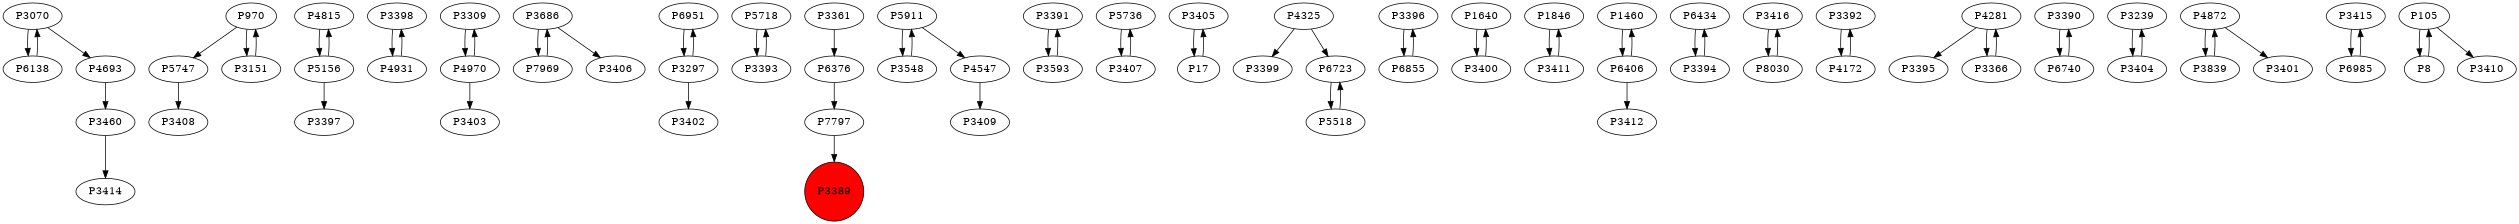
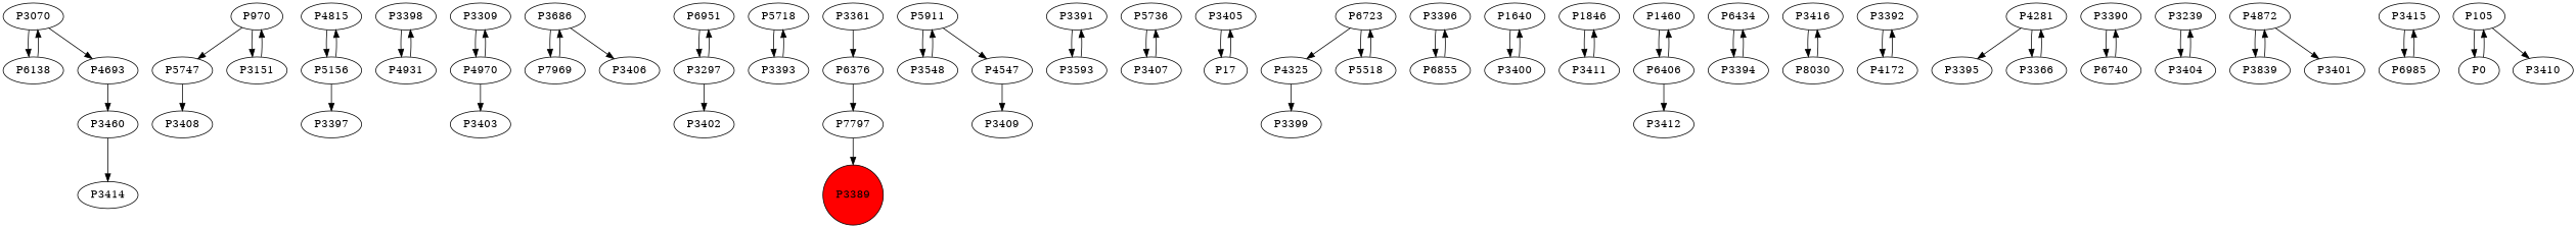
  digraph {
    P3460
    P3414
    P970
    P5747
    P3151
    P3408
    P4815
    P5156
    P3397
    P3398
    P4931
    P3309
    P4970
    P3403
    P3686
    P7969
    P3406
    P6951
    P3297
    P3402
    P5718
    P3393
    P3361
    P6376
    P7797
    P3389 [fillcolor=red shape=circle style=filled]
    P3070
    P6138
    P4693
    P5911
    P3548
    P4547
    P3409
    P3391
    P3593
    P5736
    P3407
    P3405
    P17
    P4325
    P3399
    P3396
    P6855
    P1640
    P3400
    n46 [label=P1846]
    P3411
    P1460
    P6406
    P3412
    P6723
    P5518
    P6434
    P3394
    P3416
    P8030
    P3392
    P4172
    P4281
    P3395
    P3366
    P3390
    P6740
    P3239
    P3404
    P4872
    P3839
    P3401
    P3415
    P6985
    P105
-   P0 [label=P8]
+   P0
    P3410
    P3460 -> P3414
    P970 -> P5747
    P970 -> P3151
    P5747 -> P3408
    P3151 -> P970
    P4815 -> P5156
    P5156 -> P4815
    P5156 -> P3397
    P3398 -> P4931
    P4931 -> P3398
    P3309 -> P4970
    P4970 -> P3309
    P4970 -> P3403
    P3686 -> P7969
    P3686 -> P3406
    P7969 -> P3686
    P6951 -> P3297
    P3297 -> P6951
    P3297 -> P3402
    P5718 -> P3393
    P3393 -> P5718
    P3361 -> P6376
    P6376 -> P7797
    P7797 -> P3389
    P3070 -> P6138
    P3070 -> P4693
    P6138 -> P3070
    P4693 -> P3460
    P5911 -> P3548
    P5911 -> P4547
    P3548 -> P5911
    P4547 -> P3409
    P3391 -> P3593
    P3593 -> P3391
    P5736 -> P3407
    P3407 -> P5736
    P3405 -> P17
    P17 -> P3405
    P4325 -> P3399
    P3396 -> P6855
    P6855 -> P3396
    P1640 -> P3400
    P3400 -> P1640
    n46 -> P3411
    P3411 -> n46
    P1460 -> P6406
    P6406 -> P1460
    P6406 -> P3412
-   P4325 -> P6723
+   P6723 -> P4325
    P6723 -> P5518
    P5518 -> P6723
    P6434 -> P3394
    P3394 -> P6434
    P3416 -> P8030
    P8030 -> P3416
    P3392 -> P4172
    P4172 -> P3392
    P4281 -> P3395
    P4281 -> P3366
    P3366 -> P4281
    P3390 -> P6740
    P6740 -> P3390
    P3239 -> P3404
    P3404 -> P3239
    P4872 -> P3839
    P4872 -> P3401
    P3839 -> P4872
    P3415 -> P6985
    P6985 -> P3415
    P105 -> P0
    P105 -> P3410
    P0 -> P105
  }
